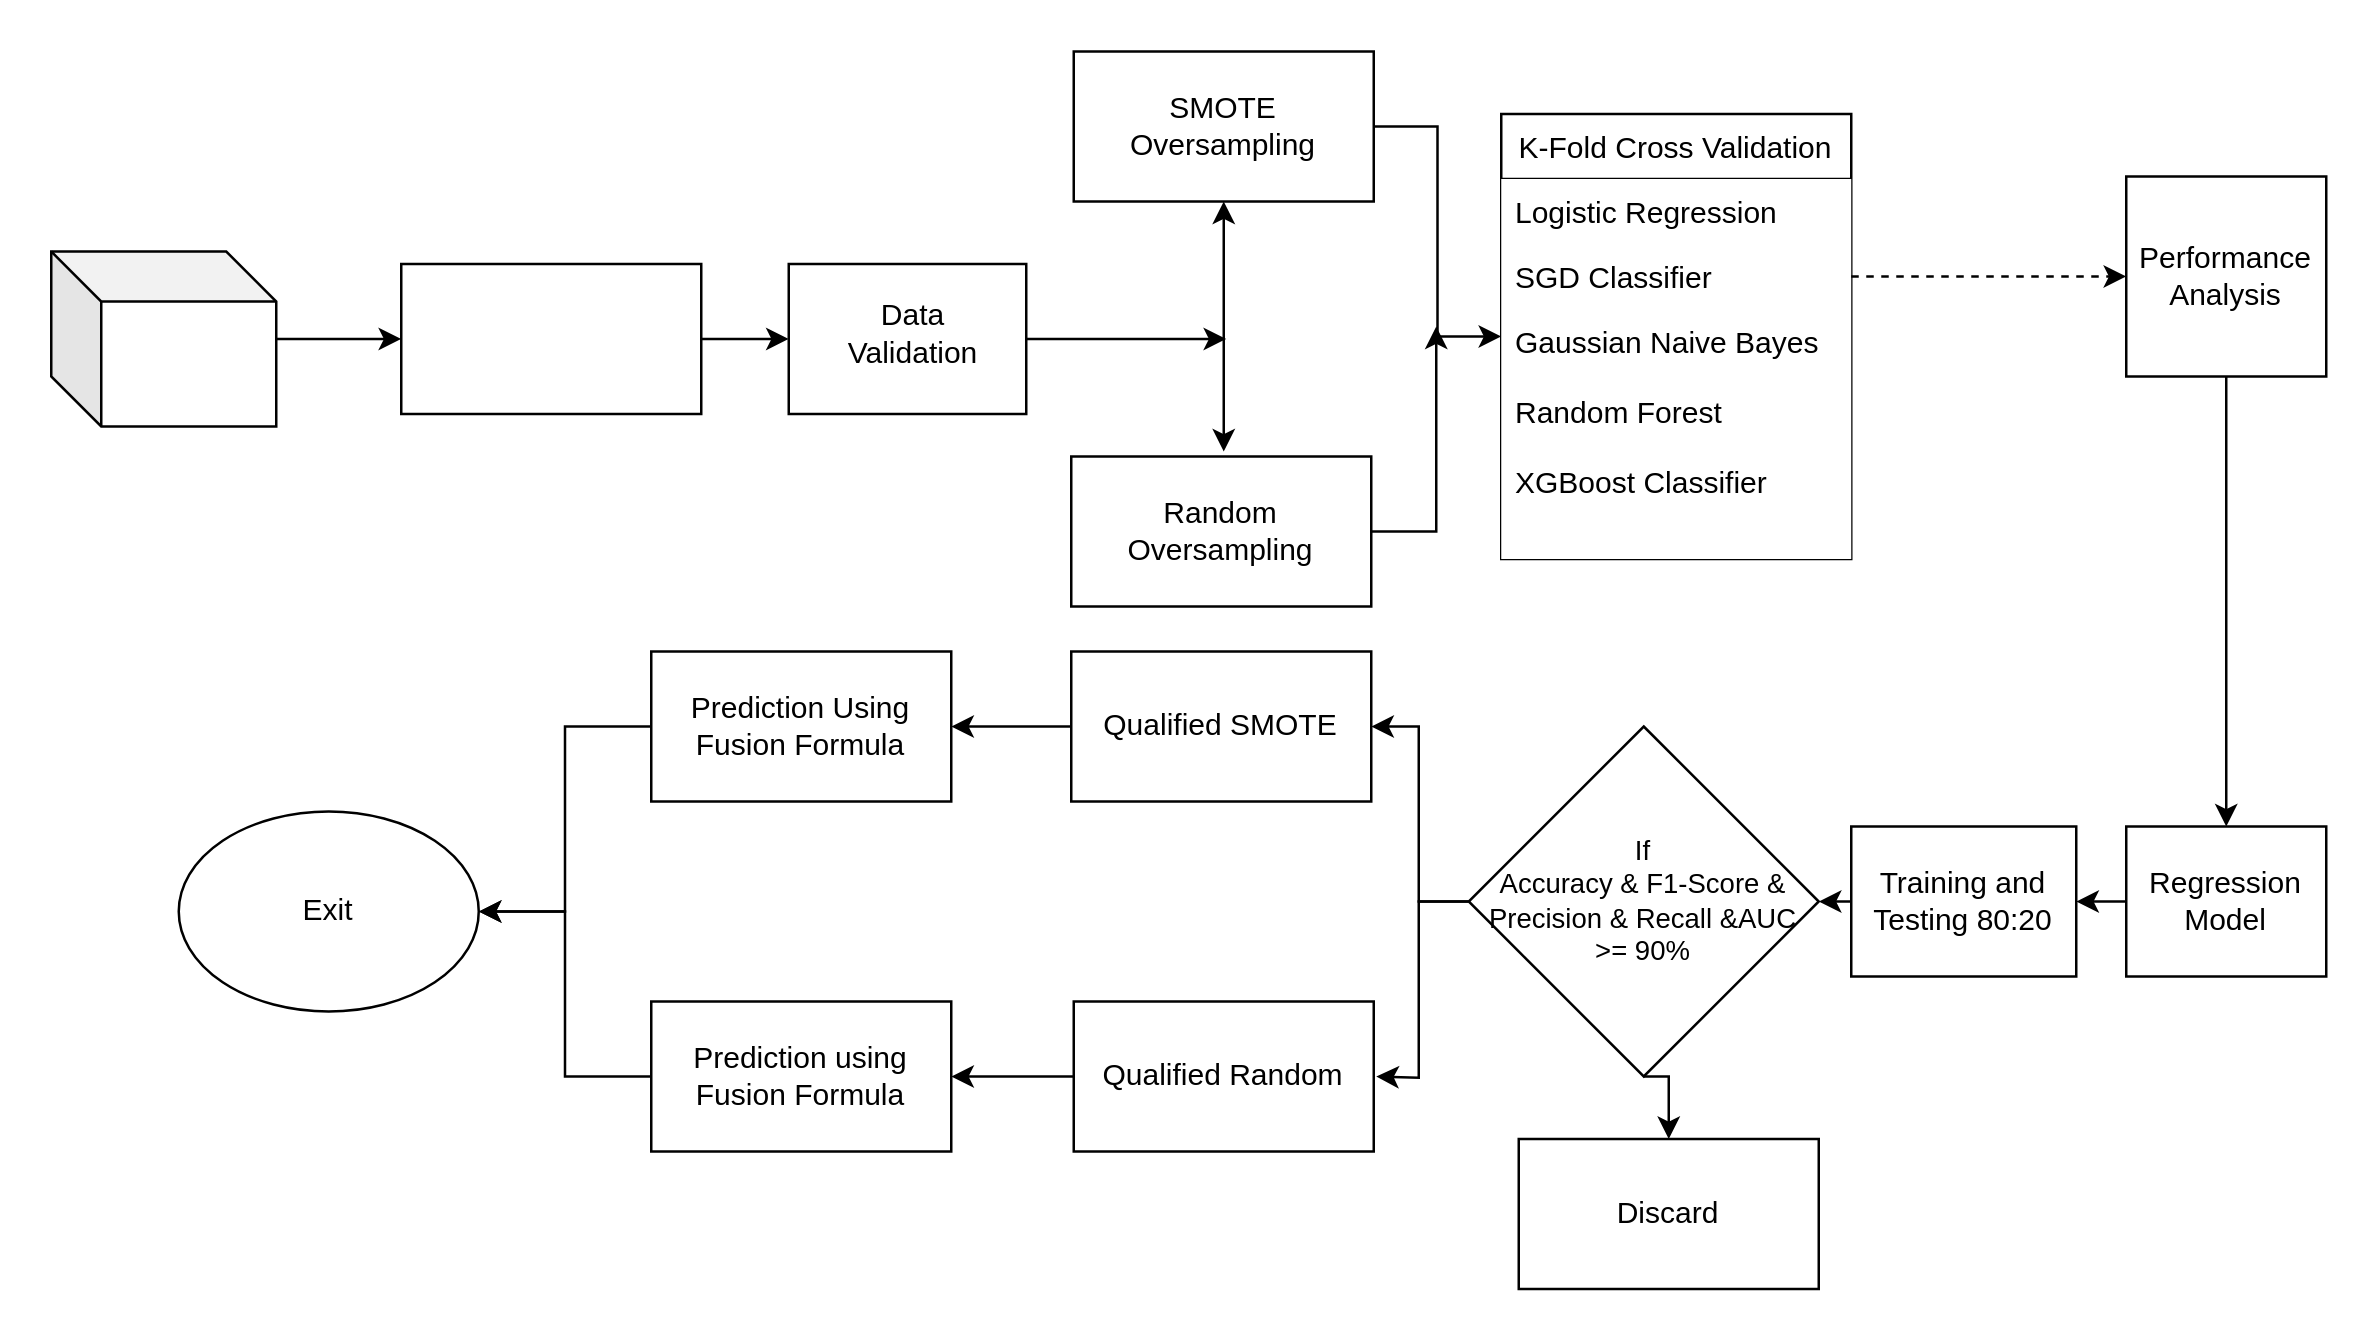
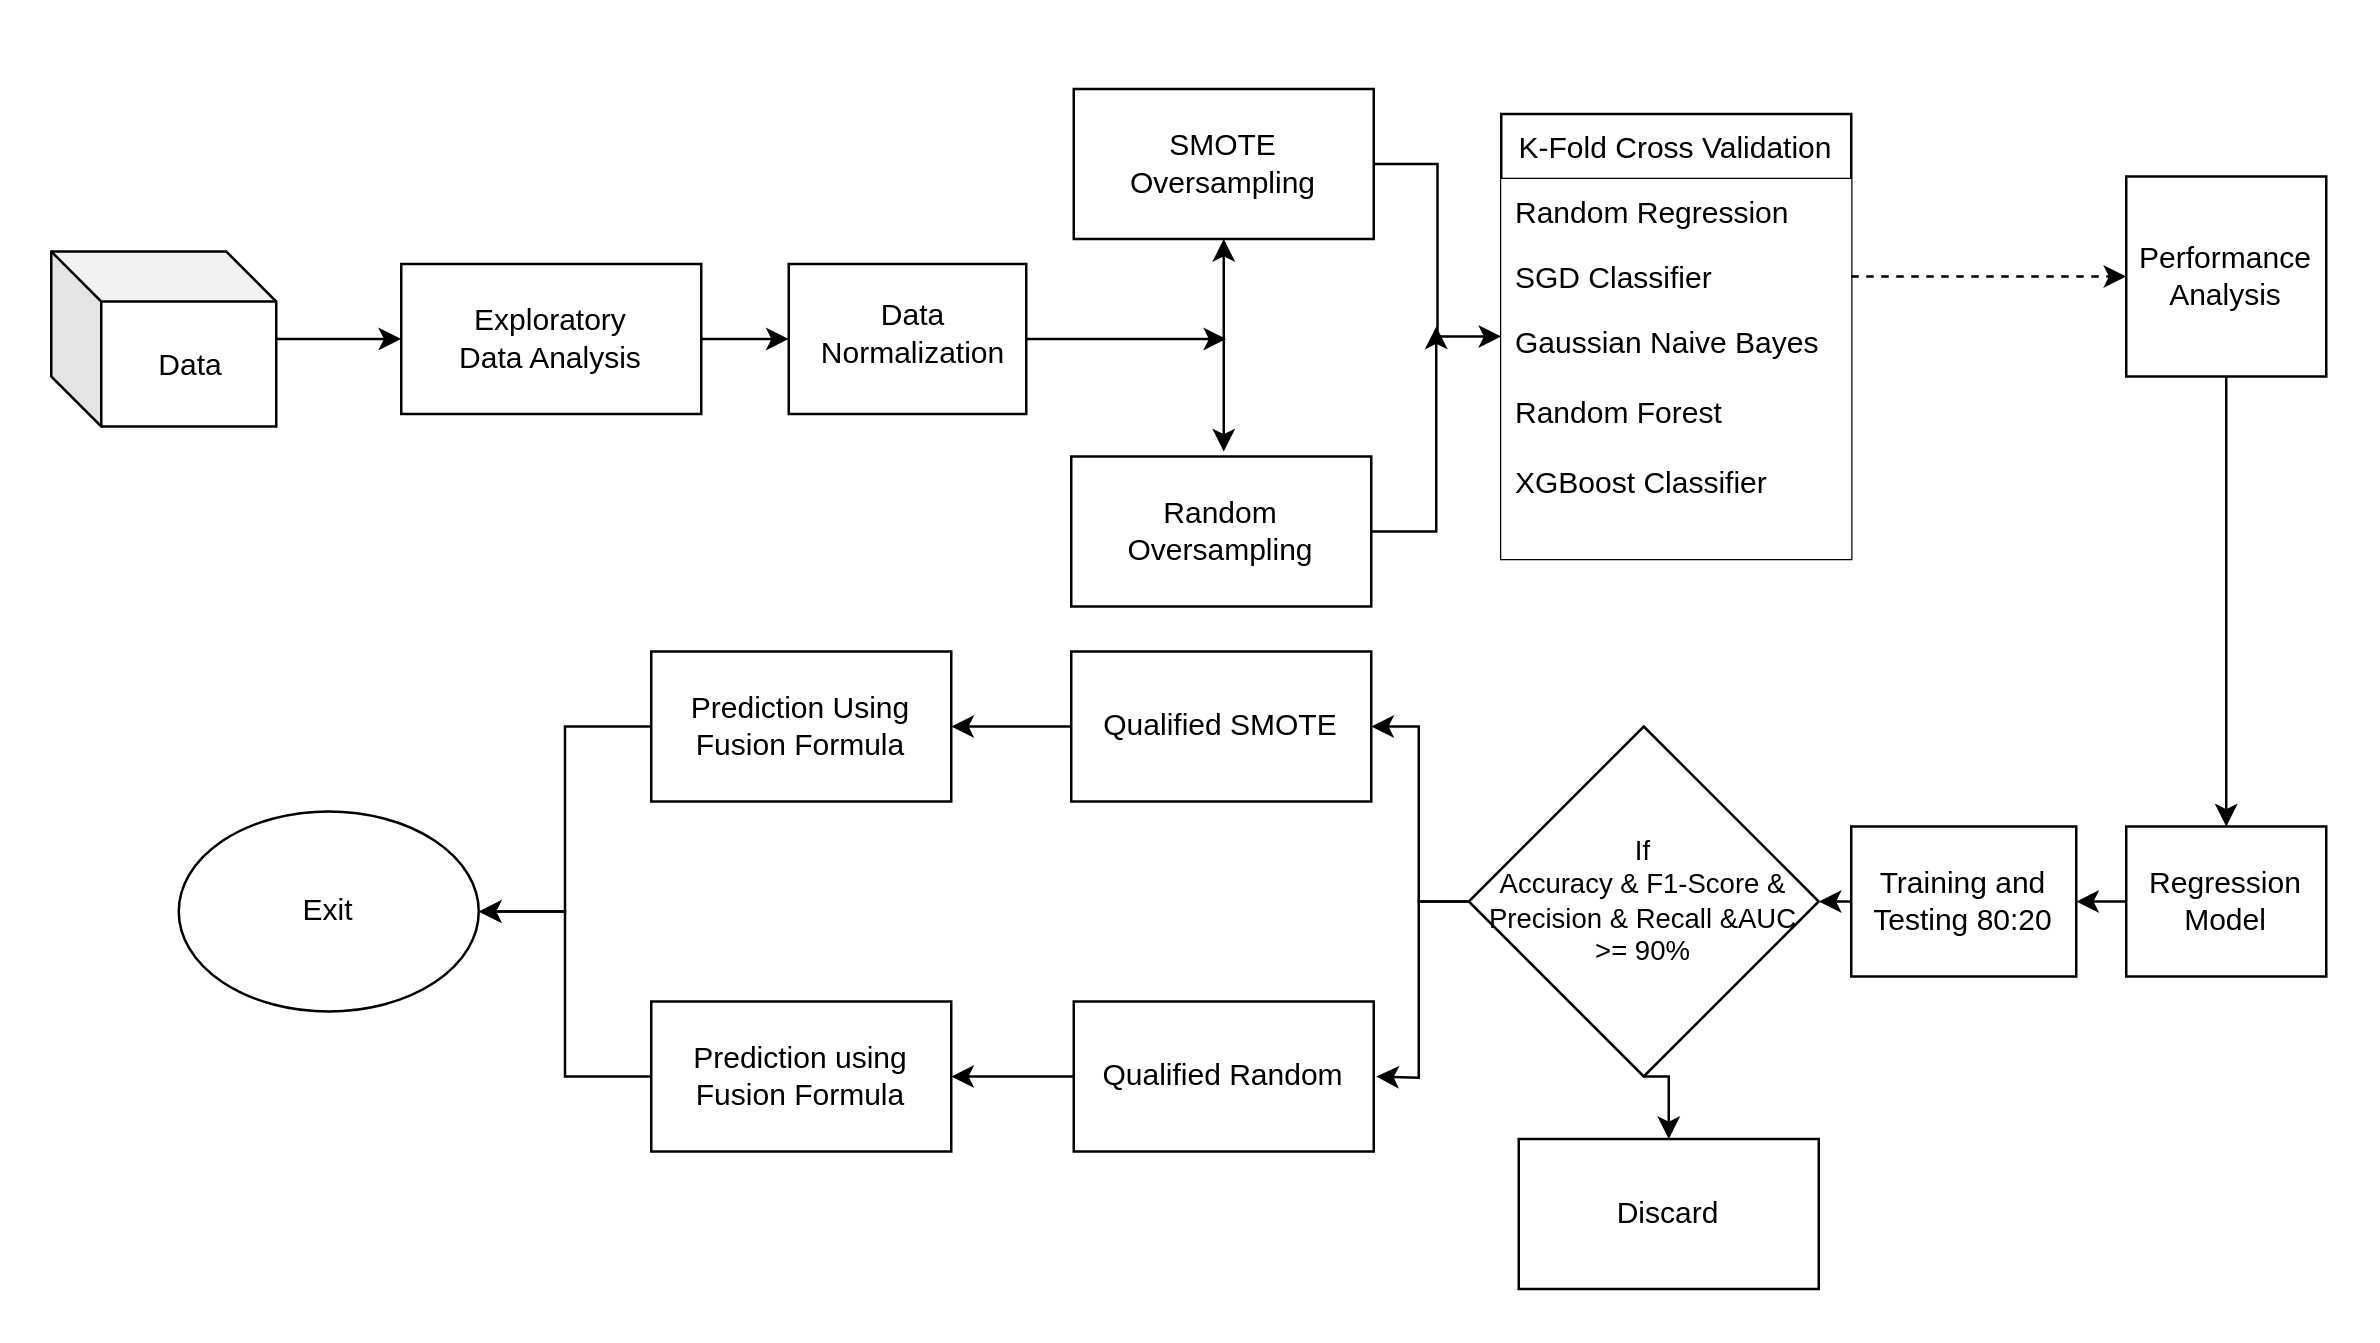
  <mxCell id="0" />
  <mxCell id="1" parent="0" />
  <mxCell id="2" value="" style="edgeStyle=orthogonalEdgeStyle;rounded=0;orthogonalLoop=1;jettySize=auto;html=1;fontFamily=Helvetica;entryX=0;entryY=0.5;entryDx=0;entryDy=0;" parent="1" source="3" target="6" edge="1"><mxGeometry relative="1" as="geometry"><Array as="points" /></mxGeometry></mxCell>
  <mxCell id="3" value="" style="shape=cube;whiteSpace=wrap;html=1;boundedLbl=1;backgroundOutline=1;darkOpacity=0.05;darkOpacity2=0.1;fontFamily=Helvetica;" parent="1" vertex="1"><mxGeometry x="20" y="100" width="90" height="70" as="geometry" /></mxCell>
+ <mxCell id="4" value="Data" style="text;html=1;strokeColor=none;fillColor=none;align=center;verticalAlign=middle;whiteSpace=wrap;rounded=0;fontFamily=Helvetica;" parent="1" vertex="1"><mxGeometry x="56" y="131" width="40" height="30" as="geometry" /></mxCell>
  <mxCell id="5" value="" style="edgeStyle=orthogonalEdgeStyle;rounded=0;orthogonalLoop=1;jettySize=auto;html=1;fontFamily=Helvetica;entryX=0;entryY=0.5;entryDx=0;entryDy=0;" parent="1" source="6" target="9" edge="1"><mxGeometry relative="1" as="geometry" /></mxCell>
  <mxCell id="6" value="" style="rounded=0;whiteSpace=wrap;html=1;fontFamily=Helvetica;" parent="1" vertex="1"><mxGeometry x="160" y="105" width="120" height="60" as="geometry" /></mxCell>
+ <mxCell id="7" value="Exploratory Data Analysis" style="text;html=1;strokeColor=none;fillColor=none;align=center;verticalAlign=middle;whiteSpace=wrap;rounded=0;fontFamily=Helvetica;" parent="1" vertex="1"><mxGeometry x="180" y="120" width="80" height="30" as="geometry" /></mxCell>
  <mxCell id="8" style="edgeStyle=orthogonalEdgeStyle;rounded=0;orthogonalLoop=1;jettySize=auto;html=1;" edge="1" parent="1" source="9"><mxGeometry relative="1" as="geometry"><mxPoint x="490" y="135" as="targetPoint" /></mxGeometry></mxCell>
  <mxCell id="9" value="" style="rounded=0;whiteSpace=wrap;html=1;fontFamily=Helvetica;" parent="1" vertex="1"><mxGeometry x="315" y="105" width="95" height="60" as="geometry" /></mxCell>
- <mxCell id="10" value="Data Validation" style="text;html=1;strokeColor=none;fillColor=none;align=center;verticalAlign=middle;whiteSpace=wrap;rounded=0;fontFamily=Helvetica;" parent="1" vertex="1"><mxGeometry x="345" y="123" width="40" height="20" as="geometry" /></mxCell>
+ <mxCell id="10" value="Data Normalization" style="text;html=1;strokeColor=none;fillColor=none;align=center;verticalAlign=middle;whiteSpace=wrap;rounded=0;fontFamily=Helvetica;" parent="1" vertex="1"><mxGeometry x="345" y="123" width="40" height="20" as="geometry" /></mxCell>
  <mxCell id="11" style="edgeStyle=orthogonalEdgeStyle;rounded=0;orthogonalLoop=1;jettySize=auto;html=1;exitX=1;exitY=0.5;exitDx=0;exitDy=0;entryX=0;entryY=0.5;entryDx=0;entryDy=0;fontFamily=Helvetica;" parent="1" source="12" target="15" edge="1"><mxGeometry relative="1" as="geometry" /></mxCell>
- <mxCell id="12" value="SMOTE Oversampling" style="rounded=0;whiteSpace=wrap;html=1;fontFamily=Helvetica;" parent="1" vertex="1"><mxGeometry x="429" y="20" width="120" height="60" as="geometry" /></mxCell>
+ <mxCell id="12" value="SMOTE Oversampling" style="rounded=0;whiteSpace=wrap;html=1;fontFamily=Helvetica;" parent="1" vertex="1"><mxGeometry x="429" y="35" width="120" height="60" as="geometry" /></mxCell>
  <mxCell id="13" style="edgeStyle=orthogonalEdgeStyle;rounded=0;orthogonalLoop=1;jettySize=auto;html=1;fontFamily=Helvetica;exitX=0.933;exitY=0.5;exitDx=0;exitDy=0;exitPerimeter=0;" parent="1" source="14" edge="1"><mxGeometry relative="1" as="geometry"><mxPoint x="574" y="130" as="targetPoint" /><mxPoint x="550" y="212" as="sourcePoint" /><Array as="points"><mxPoint x="574" y="212" /></Array></mxGeometry></mxCell>
  <mxCell id="14" value="Random Oversampling" style="rounded=0;whiteSpace=wrap;html=1;fontFamily=Helvetica;" parent="1" vertex="1"><mxGeometry x="428" y="182" width="120" height="60" as="geometry" /></mxCell>
  <mxCell id="15" value="K-Fold Cross Validation" style="swimlane;fontStyle=0;childLayout=stackLayout;horizontal=1;startSize=26;horizontalStack=0;resizeParent=1;resizeParentMax=0;resizeLast=0;collapsible=1;marginBottom=0;fontFamily=Helvetica;" parent="1" vertex="1"><mxGeometry x="600" y="45" width="140" height="178" as="geometry"><mxRectangle x="580" y="200" width="160" height="26" as="alternateBounds" /></mxGeometry></mxCell>
- <mxCell id="16" value="Logistic Regression" style="text;align=left;verticalAlign=top;spacingLeft=4;spacingRight=4;overflow=hidden;rotatable=0;points=[[0,0.5],[1,0.5]];portConstraint=eastwest;fillColor=#ffffff;" parent="15" vertex="1"><mxGeometry y="26" width="140" height="26" as="geometry" /></mxCell>
+ <mxCell id="16" value="Random Regression" style="text;align=left;verticalAlign=top;spacingLeft=4;spacingRight=4;overflow=hidden;rotatable=0;points=[[0,0.5],[1,0.5]];portConstraint=eastwest;fillColor=#ffffff;" parent="15" vertex="1"><mxGeometry y="26" width="140" height="26" as="geometry" /></mxCell>
  <mxCell id="17" value="SGD Classifier" style="text;align=left;verticalAlign=top;spacingLeft=4;spacingRight=4;overflow=hidden;rotatable=0;points=[[0,0.5],[1,0.5]];portConstraint=eastwest;fillColor=#ffffff;" parent="15" vertex="1"><mxGeometry y="52" width="140" height="26" as="geometry" /></mxCell>
  <mxCell id="18" value="Gaussian Naive Bayes&#10;&#10;Random Forest&#10;&#10;XGBoost Classifier&#10;" style="text;align=left;verticalAlign=top;spacingLeft=4;spacingRight=4;overflow=hidden;rotatable=0;points=[[0,0.5],[1,0.5]];portConstraint=eastwest;fillColor=#ffffff;" parent="15" vertex="1"><mxGeometry y="78" width="140" height="100" as="geometry" /></mxCell>
  <mxCell id="19" style="edgeStyle=orthogonalEdgeStyle;rounded=0;orthogonalLoop=1;jettySize=auto;html=1;entryX=0.5;entryY=0;entryDx=0;entryDy=0;fontFamily=Helvetica;" parent="1" source="20" target="23" edge="1"><mxGeometry relative="1" as="geometry" /></mxCell>
  <mxCell id="20" value="Performance Analysis" style="whiteSpace=wrap;html=1;aspect=fixed;fontFamily=Helvetica;" parent="1" vertex="1"><mxGeometry x="850" y="70" width="80" height="80" as="geometry" /></mxCell>
  <mxCell id="21" value="" style="edgeStyle=orthogonalEdgeStyle;rounded=0;orthogonalLoop=1;jettySize=auto;html=1;fontFamily=Helvetica;dashed=1;" parent="1" source="17" target="20" edge="1"><mxGeometry relative="1" as="geometry" /></mxCell>
  <mxCell id="22" style="edgeStyle=orthogonalEdgeStyle;rounded=0;orthogonalLoop=1;jettySize=auto;html=1;exitX=0;exitY=0.5;exitDx=0;exitDy=0;entryX=1;entryY=0.5;entryDx=0;entryDy=0;fontFamily=Helvetica;" parent="1" source="23" target="29" edge="1"><mxGeometry relative="1" as="geometry" /></mxCell>
  <mxCell id="23" value="Regression Model" style="rounded=0;whiteSpace=wrap;html=1;fontFamily=Helvetica;" parent="1" vertex="1"><mxGeometry x="850" y="330" width="80" height="60" as="geometry" /></mxCell>
  <mxCell id="24" style="edgeStyle=orthogonalEdgeStyle;rounded=0;orthogonalLoop=1;jettySize=auto;html=1;fontFamily=Helvetica;" parent="1" source="25" target="36" edge="1"><mxGeometry relative="1" as="geometry" /></mxCell>
  <mxCell id="25" value="Qualified SMOTE" style="rounded=0;whiteSpace=wrap;html=1;fontFamily=Helvetica;" parent="1" vertex="1"><mxGeometry x="428" y="260" width="120" height="60" as="geometry" /></mxCell>
  <mxCell id="26" style="edgeStyle=orthogonalEdgeStyle;rounded=0;orthogonalLoop=1;jettySize=auto;html=1;entryX=1;entryY=0.5;entryDx=0;entryDy=0;fontFamily=Helvetica;" parent="1" source="27" target="38" edge="1"><mxGeometry relative="1" as="geometry" /></mxCell>
  <mxCell id="27" value="Qualified Random" style="rounded=0;whiteSpace=wrap;html=1;fontFamily=Helvetica;" parent="1" vertex="1"><mxGeometry x="429" y="400" width="120" height="60" as="geometry" /></mxCell>
  <mxCell id="28" style="edgeStyle=orthogonalEdgeStyle;rounded=0;orthogonalLoop=1;jettySize=auto;html=1;exitX=0;exitY=0.5;exitDx=0;exitDy=0;entryX=1;entryY=0.5;entryDx=0;entryDy=0;fontFamily=Helvetica;" parent="1" source="29" target="33" edge="1"><mxGeometry relative="1" as="geometry" /></mxCell>
  <mxCell id="29" value="Training and Testing 80:20 " style="rounded=0;whiteSpace=wrap;html=1;fontFamily=Helvetica;" parent="1" vertex="1"><mxGeometry x="740" y="330" width="90" height="60" as="geometry" /></mxCell>
  <mxCell id="30" style="edgeStyle=orthogonalEdgeStyle;rounded=0;orthogonalLoop=1;jettySize=auto;html=1;entryX=1;entryY=0.5;entryDx=0;entryDy=0;fontFamily=Helvetica;" parent="1" source="33" target="25" edge="1"><mxGeometry relative="1" as="geometry" /></mxCell>
  <mxCell id="31" style="edgeStyle=orthogonalEdgeStyle;rounded=0;orthogonalLoop=1;jettySize=auto;html=1;fontFamily=Helvetica;" parent="1" source="33" edge="1"><mxGeometry relative="1" as="geometry"><mxPoint x="550" y="430" as="targetPoint" /></mxGeometry></mxCell>
  <mxCell id="32" style="edgeStyle=orthogonalEdgeStyle;rounded=0;orthogonalLoop=1;jettySize=auto;html=1;exitX=0.5;exitY=1;exitDx=0;exitDy=0;entryX=0.5;entryY=0;entryDx=0;entryDy=0;fontFamily=Helvetica;" parent="1" source="33" target="34" edge="1"><mxGeometry relative="1" as="geometry" /></mxCell>
  <mxCell id="33" value="&lt;div style=&quot;font-size: 11px&quot;&gt;&lt;font style=&quot;font-size: 11px&quot;&gt;If &lt;br&gt;&lt;/font&gt;&lt;/div&gt;&lt;div style=&quot;font-size: 11px&quot;&gt;&lt;font style=&quot;font-size: 11px&quot;&gt;Accuracy &amp;amp; F1-Score &amp;amp; Precision &amp;amp; Recall &amp;amp;AUC&lt;/font&gt;&lt;/div&gt;&lt;div style=&quot;font-size: 11px&quot;&gt;&lt;font style=&quot;font-size: 11px&quot;&gt; &amp;gt;= 90%&lt;br&gt;&lt;/font&gt;&lt;/div&gt;" style="rhombus;whiteSpace=wrap;html=1;fontFamily=Helvetica;" parent="1" vertex="1"><mxGeometry x="587" y="290" width="140" height="140" as="geometry" /></mxCell>
  <mxCell id="34" value="Discard" style="rounded=0;whiteSpace=wrap;html=1;fontFamily=Helvetica;" parent="1" vertex="1"><mxGeometry x="607" y="455" width="120" height="60" as="geometry" /></mxCell>
  <mxCell id="35" style="edgeStyle=orthogonalEdgeStyle;rounded=0;orthogonalLoop=1;jettySize=auto;html=1;entryX=1;entryY=0.5;entryDx=0;entryDy=0;fontFamily=Helvetica;" parent="1" source="36" target="39" edge="1"><mxGeometry relative="1" as="geometry" /></mxCell>
  <mxCell id="36" value="Prediction Using Fusion Formula" style="rounded=0;whiteSpace=wrap;html=1;fontFamily=Helvetica;" parent="1" vertex="1"><mxGeometry x="260" y="260" width="120" height="60" as="geometry" /></mxCell>
  <mxCell id="37" style="edgeStyle=orthogonalEdgeStyle;rounded=0;orthogonalLoop=1;jettySize=auto;html=1;" edge="1" parent="1" source="38" target="39"><mxGeometry relative="1" as="geometry" /></mxCell>
  <mxCell id="38" value="Prediction using Fusion Formula" style="rounded=0;whiteSpace=wrap;html=1;fontFamily=Helvetica;" parent="1" vertex="1"><mxGeometry x="260" y="400" width="120" height="60" as="geometry" /></mxCell>
  <mxCell id="39" value="Exit" style="ellipse;whiteSpace=wrap;html=1;fontFamily=Helvetica;" parent="1" vertex="1"><mxGeometry x="71" y="324" width="120" height="80" as="geometry" /></mxCell>
  <mxCell id="40" value="" style="endArrow=classic;startArrow=classic;html=1;entryX=0.5;entryY=1;entryDx=0;entryDy=0;" edge="1" parent="1" target="12"><mxGeometry width="50" height="50" relative="1" as="geometry"><mxPoint x="489" y="180" as="sourcePoint" /><mxPoint x="520" y="240" as="targetPoint" /></mxGeometry></mxCell>
